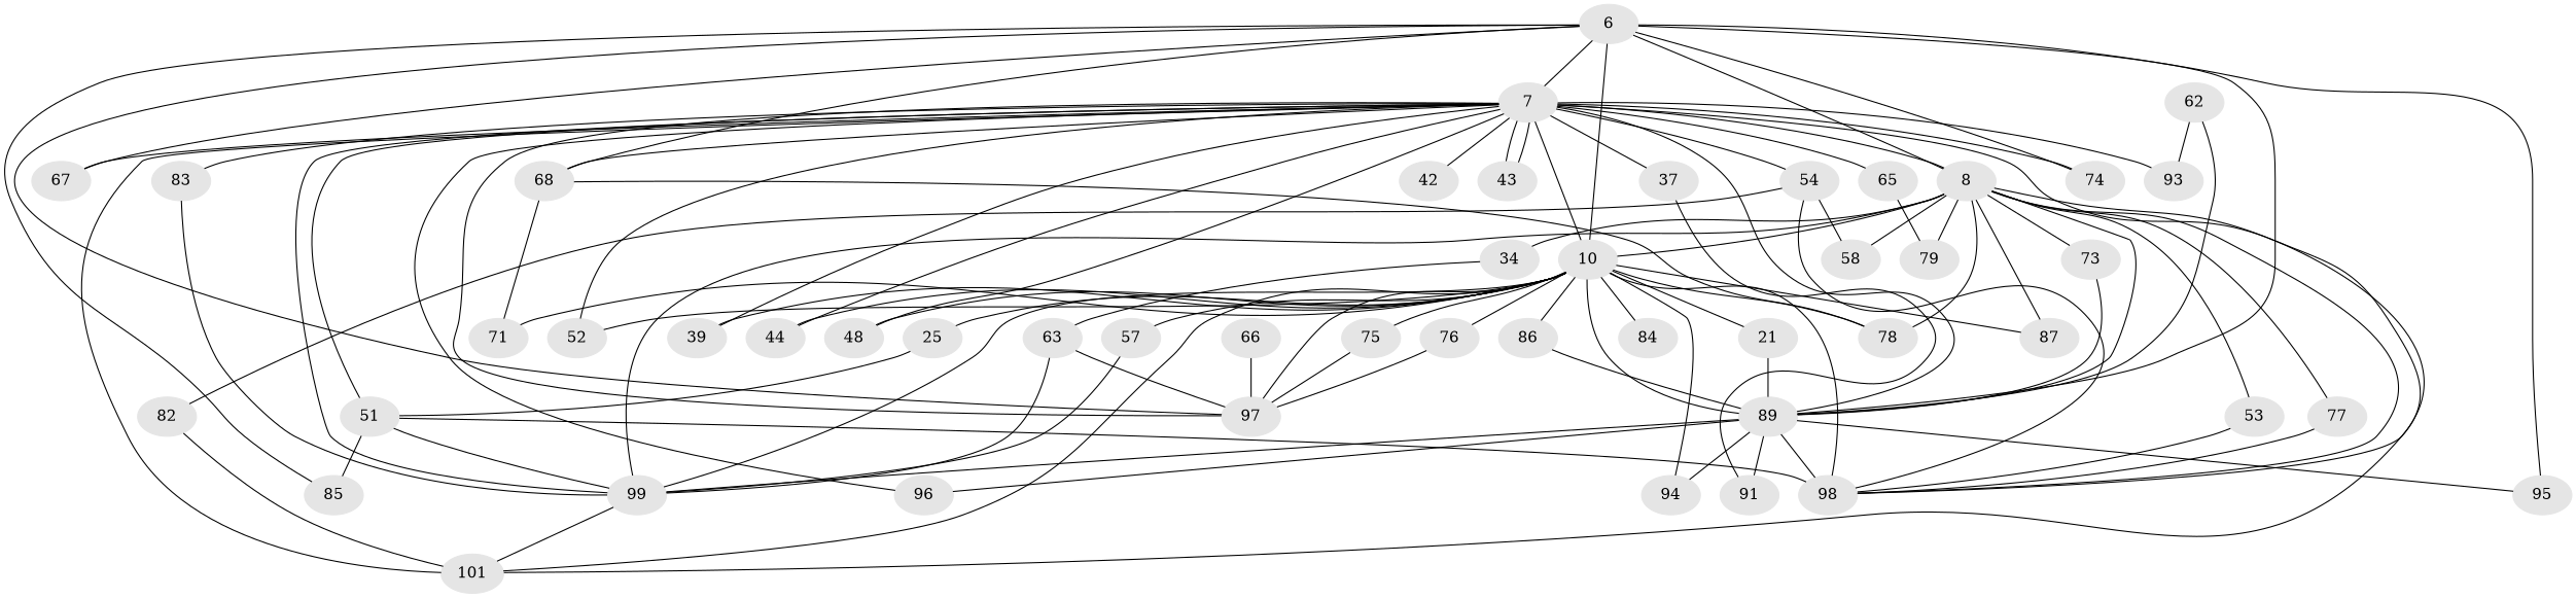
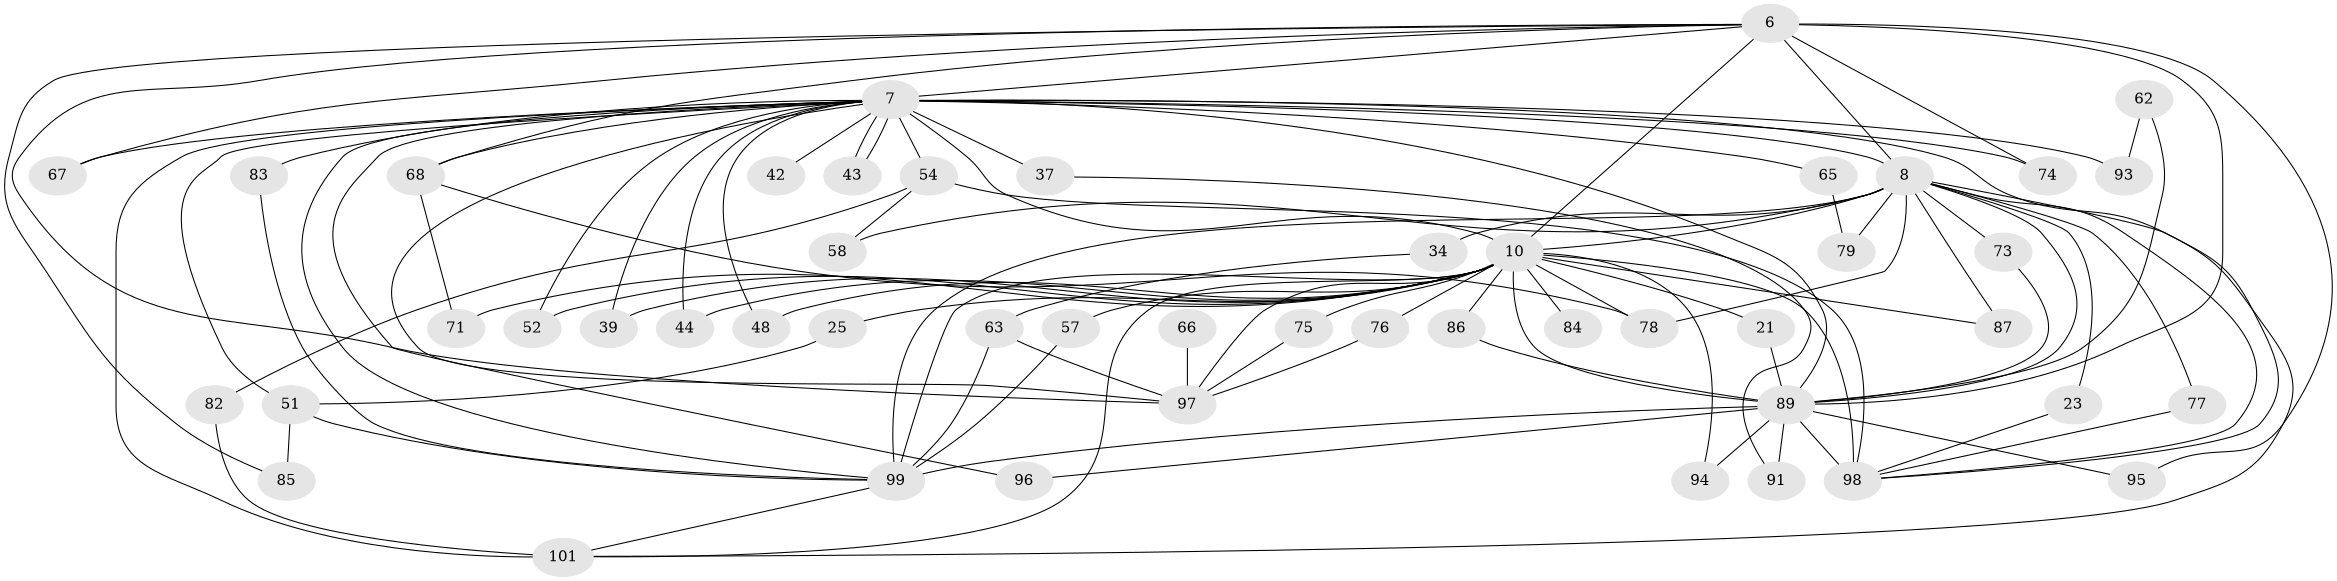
  graph {
    node [color=gray90 style=filled]
    6 [super="+5"]
    7 [super="+2"]
    8 [super="+1"]
    10 [super="+4"]
    67
    68 [super="+45+35"]
    74
    85
    89 [super="+36+9"]
    95
    97 [super="+59+64"]
    37
    39
    42
    43
    44
    48
    51 [super="+20"]
    52
    54 [super="+28"]
    65 [super="+41"]
    83 [super="+69"]
    93
    96
    98 [super="+90+46"]
    99 [super="+49+88"]
    101 [super="+100+61"]
    78 [super="+56+70+30"]
    34
-   53
+   53 [label=23]
    58
    73
    77
    79
    87 [super="+17"]
    21
    25
    57
    71
    75
    76
    84
    86 [super="+18"]
    94 [super="+80"]
    91
    82
    63
    66
    62
    6 -- 7 [weight=4]
    6 -- 8 [weight=4]
    6 -- 10 [weight=4]
    6 -- 67
    6 -- 68
    6 -- 74
    6 -- 85
    6 -- 89 [weight=4]
    6 -- 95
    6 -- 97
    7 -- 8 [weight=4]
    7 -- 10 [weight=4]
    7 -- 67
    7 -- 68 [weight=2]
    7 -- 74
    7 -- 89 [weight=5]
    7 -- 97 [weight=5]
    7 -- 37 [weight=2]
    7 -- 39
    7 -- 42
    7 -- 43
    7 -- 43
    7 -- 44
    7 -- 48
    7 -- 51 [weight=3]
    7 -- 52
    7 -- 54 [weight=2]
    7 -- 65 [weight=2]
    7 -- 83 [weight=2]
    7 -- 93
    7 -- 96
    7 -- 98
    7 -- 99 [weight=2]
    7 -- 101 [weight=3]
    8 -- 10 [weight=4]
    8 -- 89 [weight=4]
    8 -- 98
    8 -- 99 [weight=5]
    8 -- 101
    8 -- 78 [weight=3]
    8 -- 34 [weight=2]
    8 -- 53
    8 -- 58
    8 -- 73
    8 -- 77
    8 -- 79
    8 -- 87 [weight=2]
    10 -- 89 [weight=5]
    10 -- 97 [weight=2]
    10 -- 39
    10 -- 44
    10 -- 48
    10 -- 52
    10 -- 98 [weight=5]
    10 -- 99
    10 -- 101 [weight=2]
    10 -- 78
    10 -- 87
    10 -- 21
    10 -- 25
    10 -- 57 [weight=2]
    10 -- 71
    10 -- 75
    10 -- 76
    10 -- 84 [weight=2]
    10 -- 86
    10 -- 94
    68 -- 78
    68 -- 71
    89 -- 95
    89 -- 96
    89 -- 98 [weight=2]
    89 -- 99
    89 -- 94 [weight=3]
    89 -- 91
    37 -- 91
    51 -- 85
-   51 -- 98
    51 -- 99
    54 -- 98
    54 -- 58
    54 -- 82
    65 -- 79
    83 -- 99
    99 -- 101
    34 -- 63
    53 -- 98
    73 -- 89
    77 -- 98
    21 -- 89
    25 -- 51
    57 -- 99
    75 -- 97
    76 -- 97
    86 -- 89
    82 -- 101
    63 -- 97
    63 -- 99
    66 -- 97
    62 -- 89
    62 -- 93
  }
